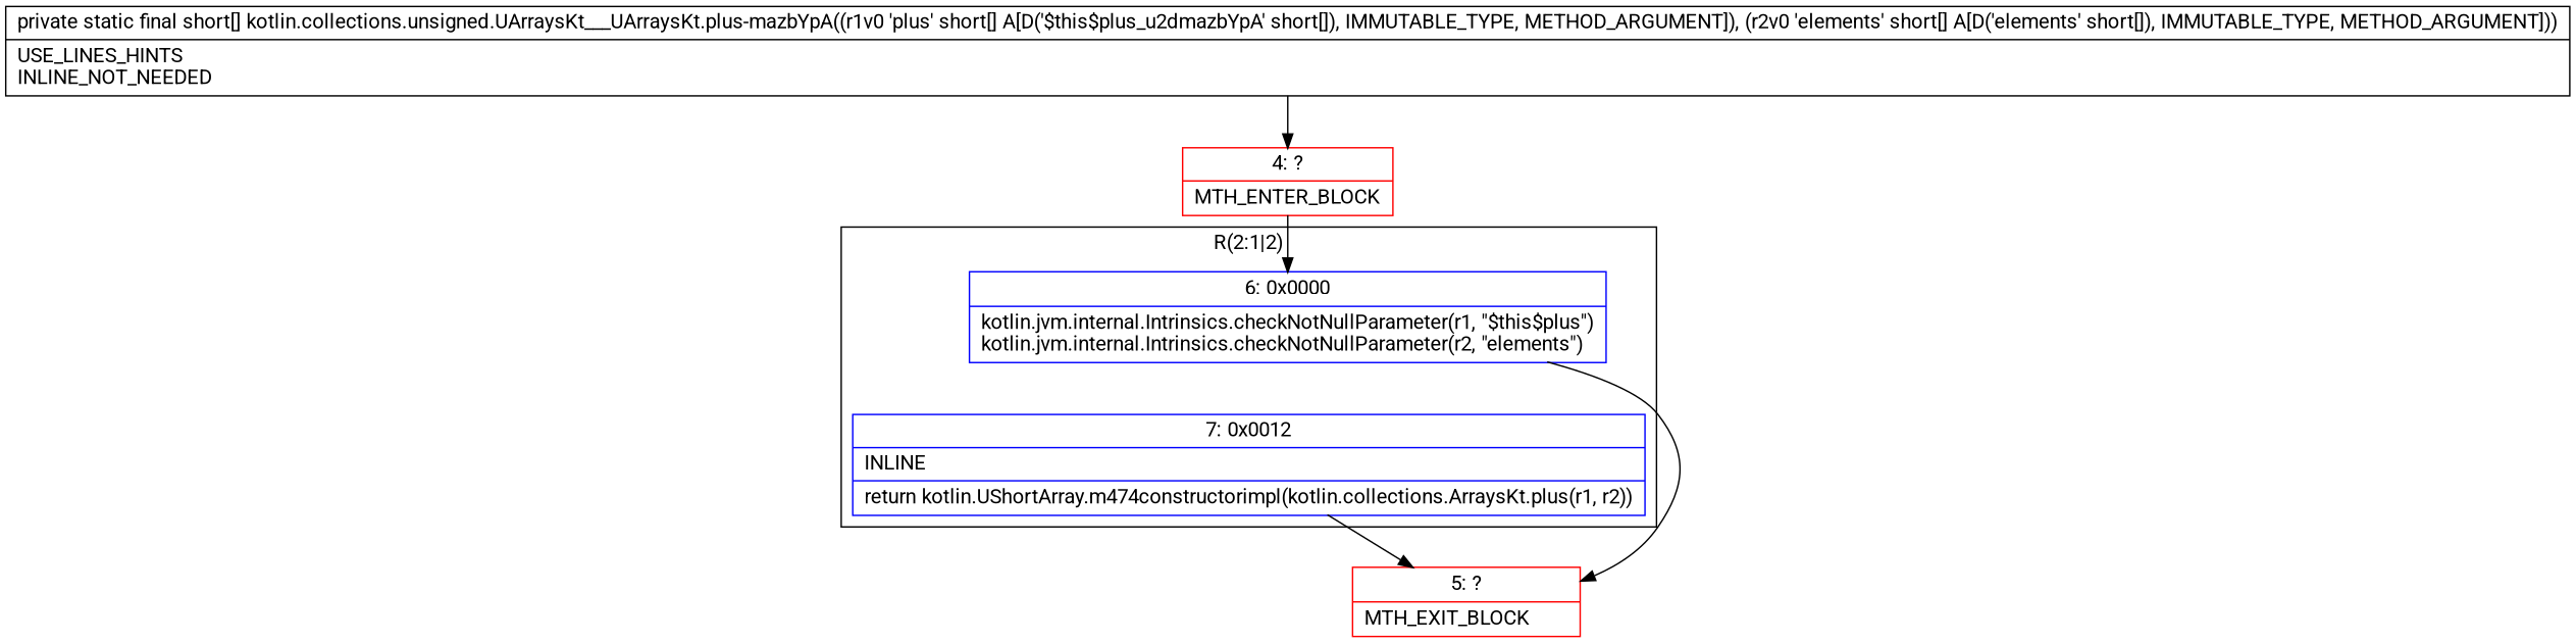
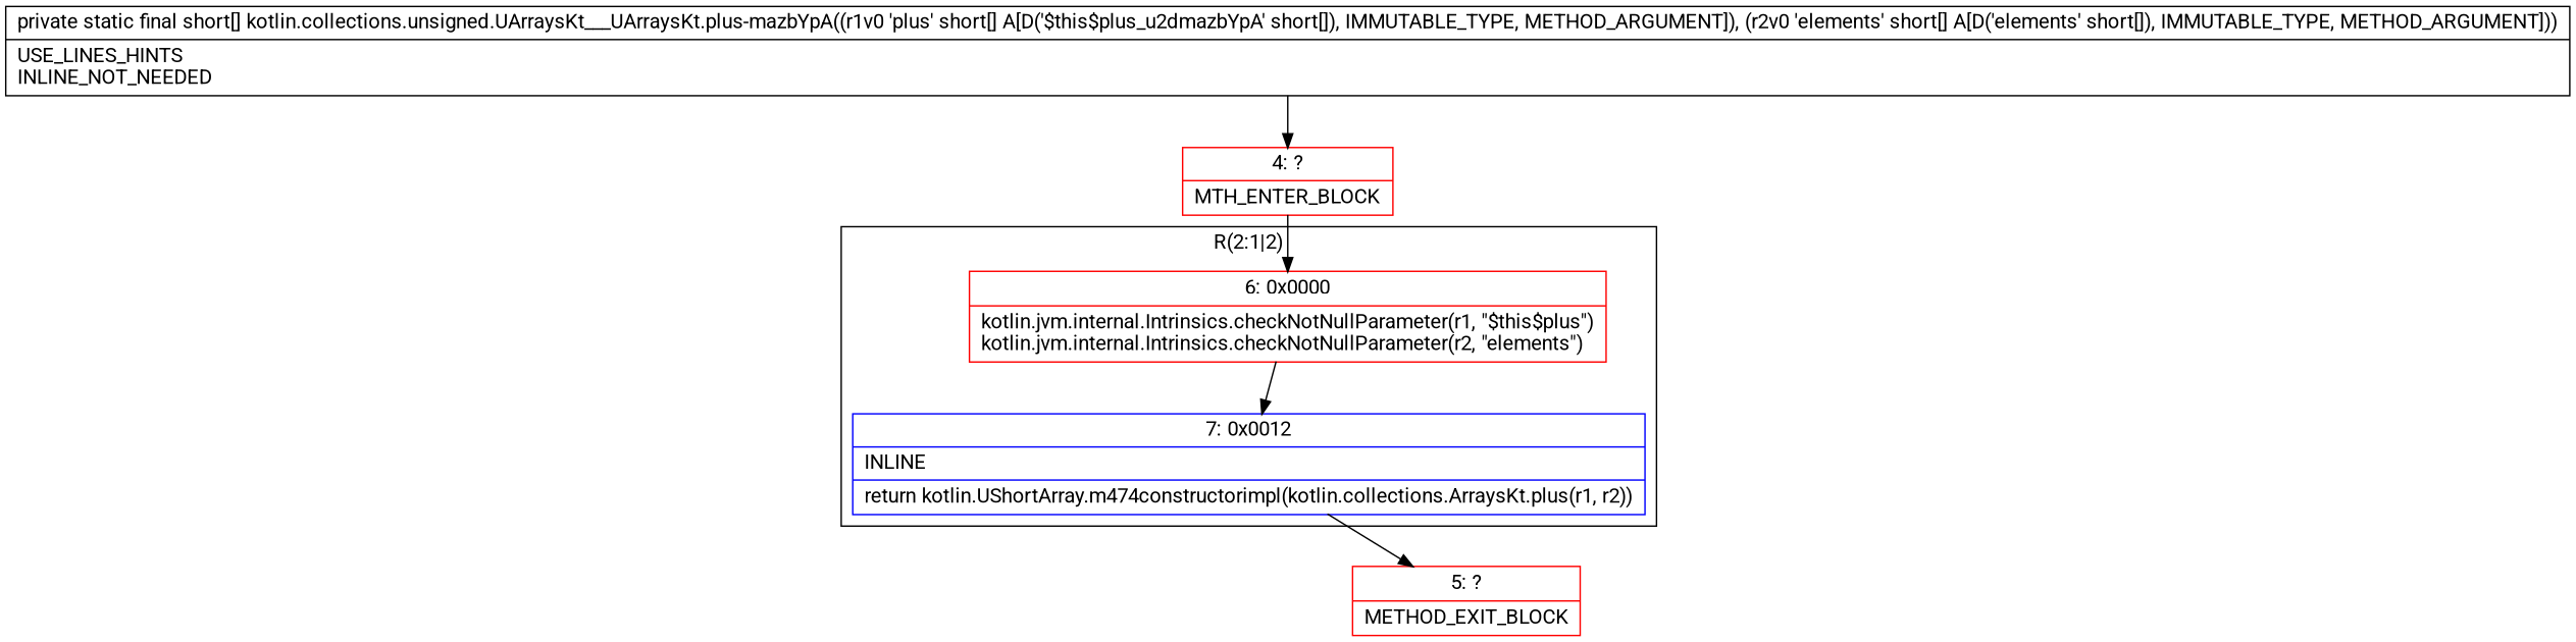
  digraph {
    fontname=Roboto
    node [color=blue fontname=Roboto shape=record]
    edge [fontname=Roboto]
-   n1 [label="{6\:\ 0x0000|kotlin.jvm.internal.Intrinsics.checkNotNullParameter(r1, \"$this$plus\")\lkotlin.jvm.internal.Intrinsics.checkNotNullParameter(r2, \"elements\")\l}"]
+   n1 [color=red label="{6\:\ 0x0000|kotlin.jvm.internal.Intrinsics.checkNotNullParameter(r1, \"$this$plus\")\lkotlin.jvm.internal.Intrinsics.checkNotNullParameter(r2, \"elements\")\l}"]
    n2 [label="{7\:\ 0x0012|INLINE\l|return kotlin.UShortArray.m474constructorimpl(kotlin.collections.ArraysKt.plus(r1, r2))\l}"]
-   n3 [color=red label="{5\:\ ?|MTH_EXIT_BLOCK\l}"]
+   n3 [color=red label="{5\:\ ?|METHOD_EXIT_BLOCK\l}"]
    n4 [color=red label="{4\:\ ?|MTH_ENTER_BLOCK\l}"]
    n5 [label="{private static final short[] kotlin.collections.unsigned.UArraysKt___UArraysKt.plus\-mazbYpA((r1v0 'plus' short[] A[D('$this$plus_u2dmazbYpA' short[]), IMMUTABLE_TYPE, METHOD_ARGUMENT]), (r2v0 'elements' short[] A[D('elements' short[]), IMMUTABLE_TYPE, METHOD_ARGUMENT]))  | USE_LINES_HINTS\lINLINE_NOT_NEEDED\l}" color=""]
    subgraph cluster_1 {
      label="R(2:1|2)"
      n1
      n2
    }
-   n1 -> n3
+   n1 -> n2
    n2 -> n3
    n4 -> n1
    n5 -> n4
  }
